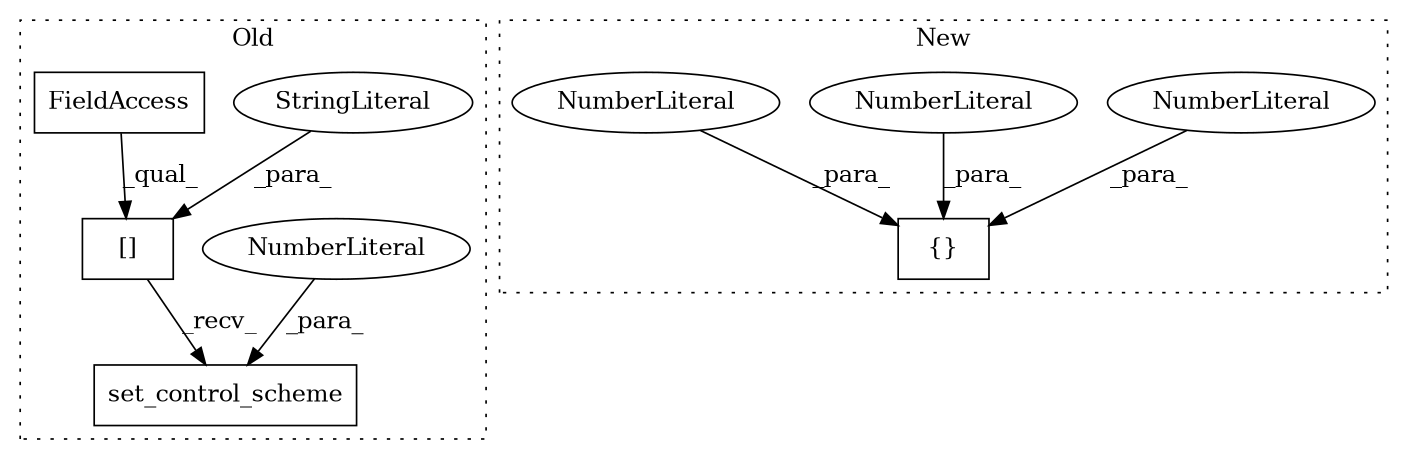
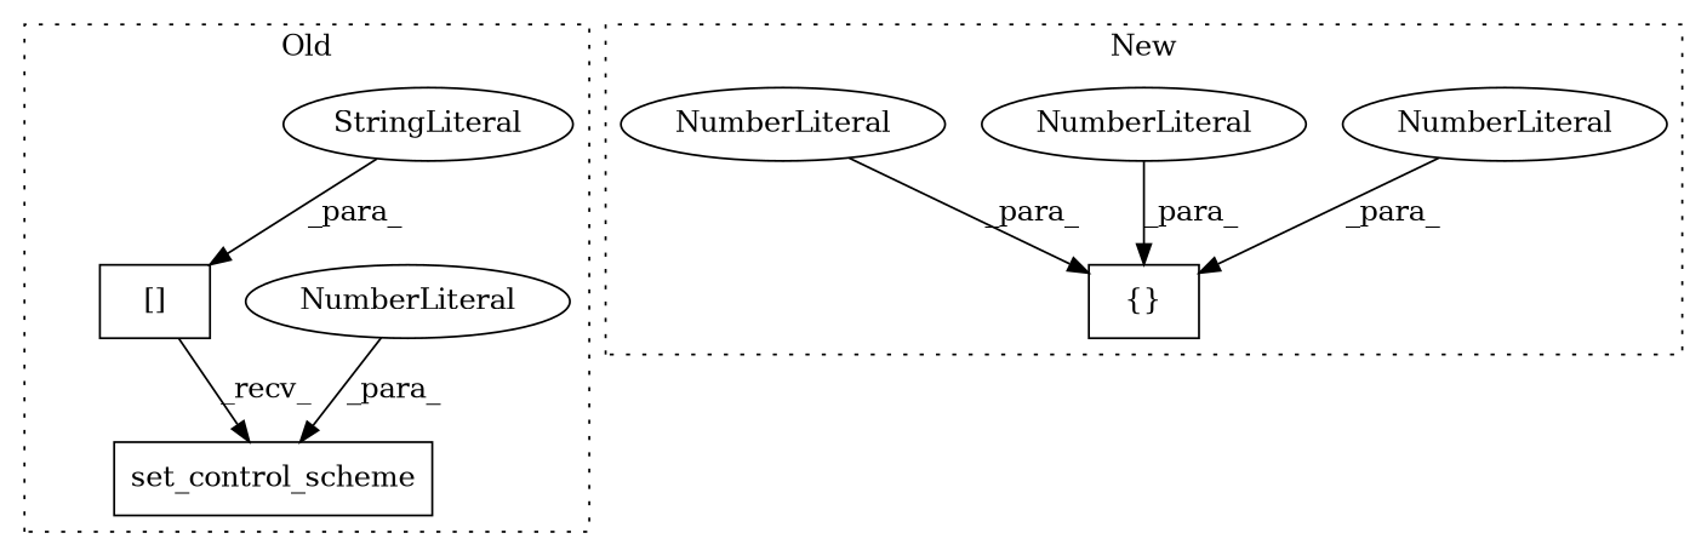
  digraph {
    node [a=34 l=1 shape=ellipse]
    n1 [a=32 l="19,1" label=set_control_scheme s="5145,5165" shape=box]
    n2 [a=2 l="11,1" label="[]" s="5126,5143" shape=box]
    n3 [label=NumberLiteral s=5164]
    n4 [a=45 l=6 label=StringLiteral s=5137]
-   n5 [a=22 l=10 label=FieldAccess s=5126 shape=box]
    n6 [a=4 l="1,1" label="{}" s="6400,6408" shape=box]
    n7 [label=NumberLiteral s=6401]
    n8 [label=NumberLiteral s=6403]
    n9 [label=NumberLiteral s=6405]
    subgraph cluster_1 {
      label=Old
      style=dotted
      n1
      n2
      n3
      n4
-     n5
    }
    subgraph cluster_2 {
      label=New
      style=dotted
      n6
      n7
      n8
      n9
    }
    n2 -> n1 [label=_recv_]
    n3 -> n1 [label=_para_]
    n4 -> n2 [label=_para_]
-   n5 -> n2 [label=_qual_]
    n7 -> n6 [label=_para_]
    n8 -> n6 [label=_para_]
    n9 -> n6 [label=_para_]
  }
